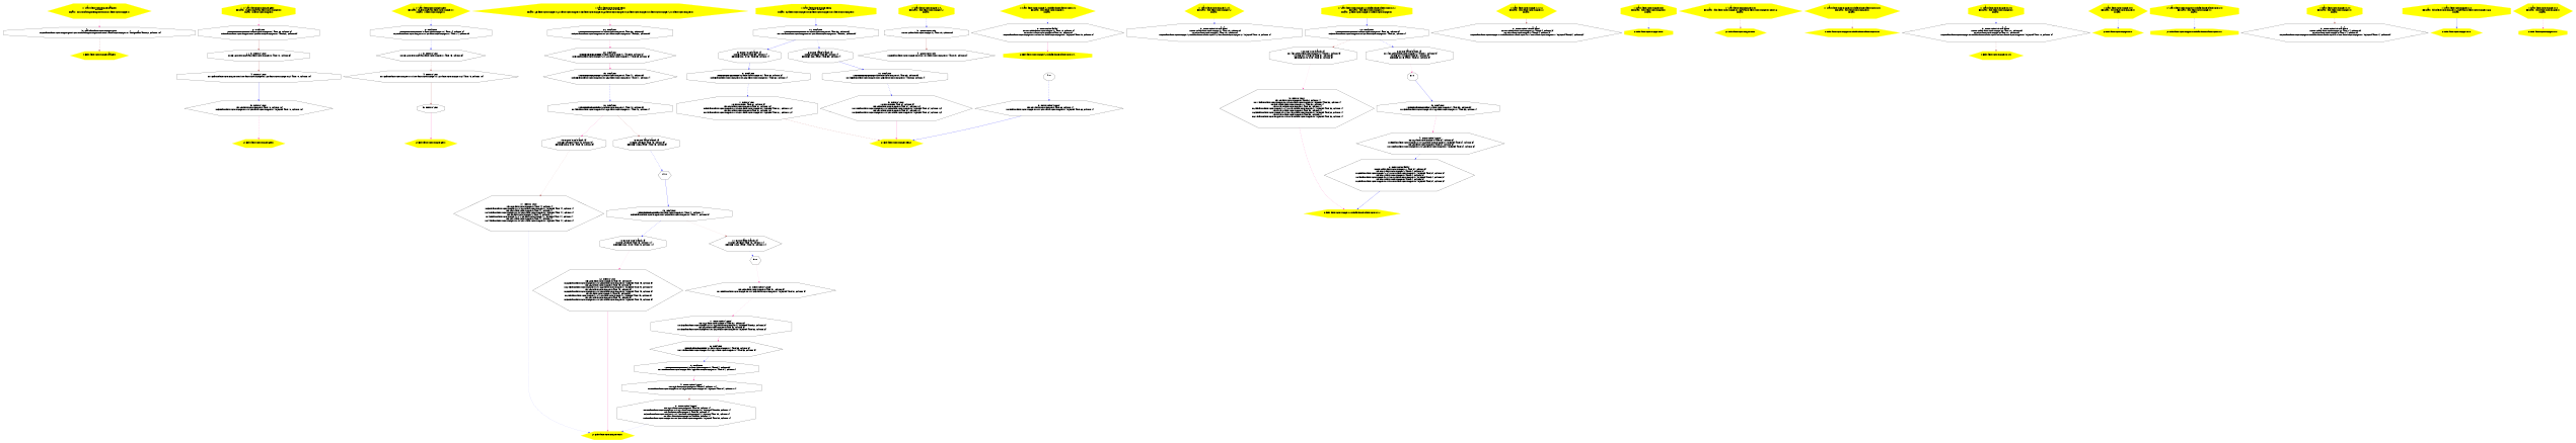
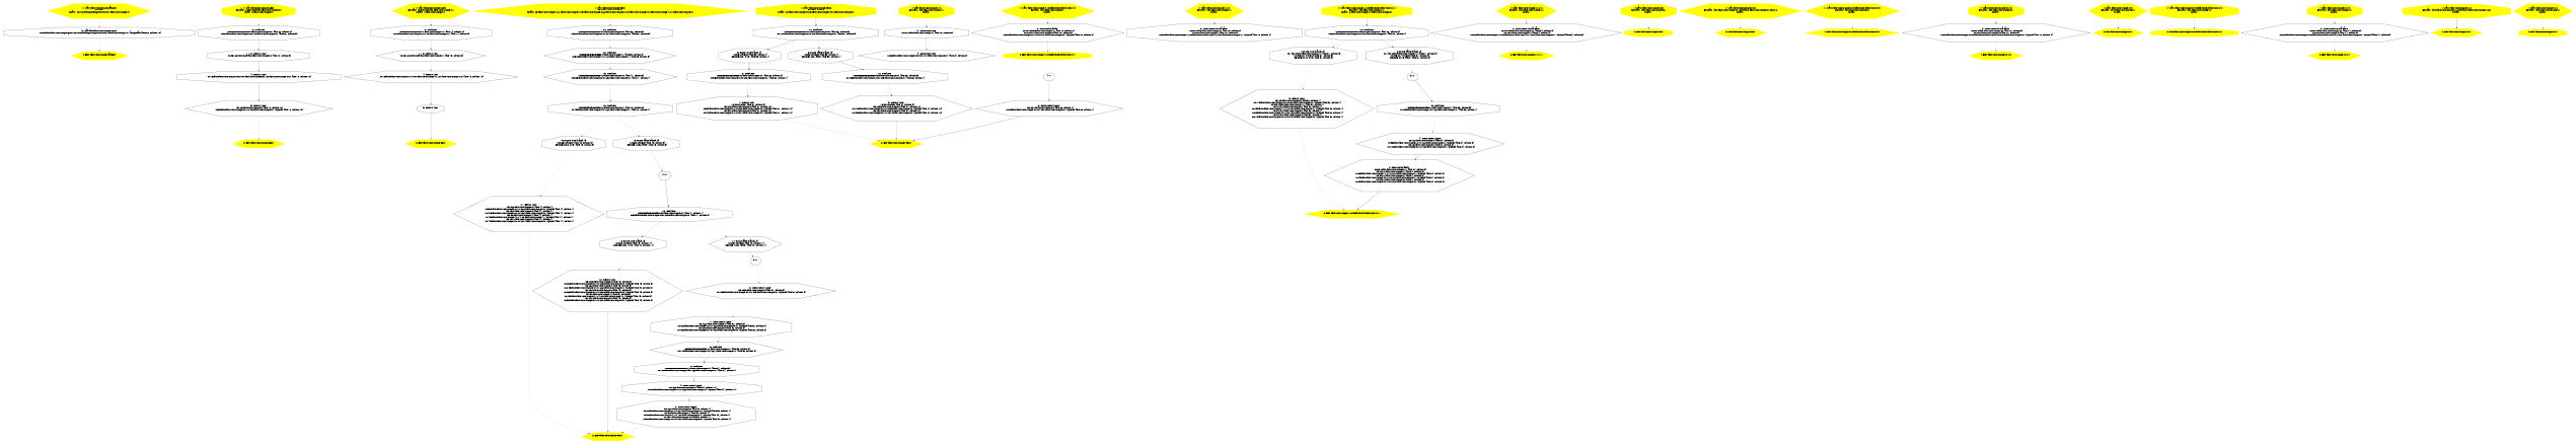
  digraph {
    node [shape=hexagon]
    edge [arrowhead=normal color=blue style=dashed]
    n1 [color=yellow label="1: Start destructor_scope::callgetZ\nFormals: \nLocals:  0$?%__sil_tmp__temp_return_n$1:destructor_scope::Z \n  " style=filled]
    n2 [label="3:  Call _fun_destructor_scope::getZ \n   n$2=_fun_destructor_scope::getZ(&0$?%__sil_tmp__temp_return_n$1:destructor_scope::Z*) assign_last [line 82, column 19]\n " shape=octagon]
    n3 [color=yellow label="2: Exit destructor_scope::callgetZ \n  " style=filled]
    n4 [color=yellow label="1: Start destructor_scope::getX\nFormals:  __return_param:destructor_scope::X*\nLocals:  x:destructor_scope::X \n  " shape=octagon style=filled]
    n5 [label="6:  DeclStmt \n   VARIABLE_DECLARED(x:destructor_scope::X); [line 69, column 3]\n  n$5=_fun_destructor_scope::X::X(&x:destructor_scope::X*) [line 69, column 5]\n " shape=octagon]
    n6 [label="3:  Return Stmt \n   n$0=*&__return_param:destructor_scope::X* [line 70, column 3]\n " shape=octagon]
    n7 [label="4:  Return Stmt \n   n$1=_fun_destructor_scope::X::X(n$0:destructor_scope::X*,&x:destructor_scope::X&) [line 70, column 10]\n " shape=octagon]
    n8 [color=yellow label="2: Exit destructor_scope::getX \n  " style=filled]
    n9 [label="5:  Return Stmt \n   _=*&x:destructor_scope::X [line 70, column 10]\n  n$3=_fun_destructor_scope::X::~X(&x:destructor_scope::X*) injected [line 70, column 10]\n "]
    n10 [color=yellow label="1: Start destructor_scope::getZ\nFormals:  __return_param:destructor_scope::Z*\nLocals:  z:destructor_scope::Z \n  " style=filled]
    n11 [label="6:  DeclStmt \n   VARIABLE_DECLARED(z:destructor_scope::Z); [line 74, column 3]\n  n$2=_fun_destructor_scope::Z::Z(&z:destructor_scope::Z*) [line 74, column 5]\n " shape=octagon]
    n12 [label="3:  Return Stmt \n   n$0=*&__return_param:destructor_scope::Z* [line 75, column 3]\n "]
    n13 [label="4:  Return Stmt \n   n$1=_fun_destructor_scope::Z::Z(n$0:destructor_scope::Z*,&z:destructor_scope::Z&) [line 75, column 10]\n "]
    n14 [color=yellow label="2: Exit destructor_scope::getZ \n  " style=filled]
    n15 [label="5:  Return Stmt \n  " shape=octagon]
    n16 [color=yellow label="1: Start destructor_scope::test1\nFormals:  a:_Bool b:_Bool\nLocals:  y3:destructor_scope::Y y1:destructor_scope::Y x3:destructor_scope::X y2:destructor_scope::Y x2:destructor_scope::X s:destructor_scope::S x1:destructor_scope::X \n  " style=filled]
    n17 [label="21:  DeclStmt \n   VARIABLE_DECLARED(x1:destructor_scope::X); [line 38, column 3]\n  n$52=_fun_destructor_scope::X::X(&x1:destructor_scope::X*) [line 38, column 5]\n " shape=octagon]
    n18 [label="20:  DeclStmt \n   VARIABLE_DECLARED(s:destructor_scope::S); [line 39, column 3]\n  n$51=_fun_destructor_scope::S::S(&s:destructor_scope::S*) [line 39, column 5]\n "]
    n19 [label="19:  DeclStmt \n   VARIABLE_DECLARED(x2:destructor_scope::X); [line 41, column 5]\n  n$50=_fun_destructor_scope::X::X(&x2:destructor_scope::X*) [line 41, column 7]\n "]
    n20 [color=yellow label="2: Exit destructor_scope::test1 \n  " style=filled]
    n21 [label="3:  Destruction(Scope) \n   _=*&y1:destructor_scope::Y [line 55, column 1]\n  n$1=_fun_destructor_scope::Y::~Y(&y1:destructor_scope::Y*) injected [line 55, column 1]\n  _=*&s:destructor_scope::S [line 55, column 1]\n  n$3=_fun_destructor_scope::S::~S(&s:destructor_scope::S*) injected [line 55, column 1]\n  _=*&x1:destructor_scope::X [line 55, column 1]\n  n$5=_fun_destructor_scope::X::~X(&x1:destructor_scope::X*) injected [line 55, column 1]\n " shape=octagon]
    n22 [label="4:  Destruction(Scope) \n   _=*&y3:destructor_scope::Y [line 54, column 11]\n  n$8=_fun_destructor_scope::Y::~Y(&y3:destructor_scope::Y*) injected [line 54, column 11]\n " shape=octagon]
    n23 [label="5:  DeclStmt \n   VARIABLE_DECLARED(y3:destructor_scope::Y); [line 54, column 5]\n  n$10=_fun_destructor_scope::Y::Y(&y3:destructor_scope::Y*) [line 54, column 7]\n " shape=octagon]
    n24 [label="6:  DeclStmt \n   VARIABLE_DECLARED(y1:destructor_scope::Y); [line 53, column 3]\n  n$11=_fun_destructor_scope::Y::Y(&y1:destructor_scope::Y*) [line 53, column 5]\n "]
    n25 [label="7:  Destruction(Scope) \n   _=*&y2:destructor_scope::Y [line 52, column 3]\n  n$13=_fun_destructor_scope::Y::~Y(&y2:destructor_scope::Y*) injected [line 52, column 3]\n  _=*&x2:destructor_scope::X [line 52, column 3]\n  n$15=_fun_destructor_scope::X::~X(&x2:destructor_scope::X*) injected [line 52, column 3]\n " shape=octagon]
    n26 [label="8:  Destruction(Scope) \n   _=*&x3:destructor_scope::X [line 51, column 5]\n  n$18=_fun_destructor_scope::X::~X(&x3:destructor_scope::X*) injected [line 51, column 5]\n "]
    n27 [label="9: + \n  "]
    n28 [label="10: Prune (true branch, if) \n   n$20=*&b:_Bool [line 48, column 11]\n  PRUNE(n$20, true); [line 48, column 11]\n " shape=octagon]
    n29 [label="12:  Return Stmt \n   _=*&x3:destructor_scope::X [line 49, column 9]\n  n$22=_fun_destructor_scope::X::~X(&x3:destructor_scope::X*) injected [line 49, column 9]\n  _=*&y2:destructor_scope::Y [line 49, column 9]\n  n$24=_fun_destructor_scope::Y::~Y(&y2:destructor_scope::Y*) injected [line 49, column 9]\n  _=*&x2:destructor_scope::X [line 49, column 9]\n  n$26=_fun_destructor_scope::X::~X(&x2:destructor_scope::X*) injected [line 49, column 9]\n  _=*&s:destructor_scope::S [line 49, column 9]\n  n$28=_fun_destructor_scope::S::~S(&s:destructor_scope::S*) injected [line 49, column 9]\n  _=*&x1:destructor_scope::X [line 49, column 9]\n  n$30=_fun_destructor_scope::X::~X(&x1:destructor_scope::X*) injected [line 49, column 9]\n "]
    n30 [label="11: Prune (false branch, if) \n   n$20=*&b:_Bool [line 48, column 11]\n  PRUNE(!n$20, false); [line 48, column 11]\n "]
    n31 [label="13:  DeclStmt \n   VARIABLE_DECLARED(x3:destructor_scope::X); [line 47, column 7]\n  n$35=_fun_destructor_scope::X::X(&x3:destructor_scope::X*) [line 47, column 9]\n " shape=octagon]
    n32 [label="14: + \n  "]
    n33 [label="15: Prune (true branch, if) \n   n$36=*&a:_Bool [line 43, column 9]\n  PRUNE(n$36, true); [line 43, column 9]\n " shape=octagon]
    n34 [label="17:  Return Stmt \n   _=*&y2:destructor_scope::Y [line 44, column 7]\n  n$38=_fun_destructor_scope::Y::~Y(&y2:destructor_scope::Y*) injected [line 44, column 7]\n  _=*&x2:destructor_scope::X [line 44, column 7]\n  n$40=_fun_destructor_scope::X::~X(&x2:destructor_scope::X*) injected [line 44, column 7]\n  _=*&s:destructor_scope::S [line 44, column 7]\n  n$42=_fun_destructor_scope::S::~S(&s:destructor_scope::S*) injected [line 44, column 7]\n  _=*&x1:destructor_scope::X [line 44, column 7]\n  n$44=_fun_destructor_scope::X::~X(&x1:destructor_scope::X*) injected [line 44, column 7]\n "]
    n35 [label="16: Prune (false branch, if) \n   n$36=*&a:_Bool [line 43, column 9]\n  PRUNE(!n$36, false); [line 43, column 9]\n " shape=octagon]
    n36 [label="18:  DeclStmt \n   VARIABLE_DECLARED(y2:destructor_scope::Y); [line 42, column 5]\n  n$49=_fun_destructor_scope::Y::Y(&y2:destructor_scope::Y*) [line 42, column 7]\n " shape=octagon]
    n37 [color=yellow label="1: Start destructor_scope::test2\nFormals:  a:_Bool\nLocals:  x2:destructor_scope::X x3:destructor_scope::X x1:destructor_scope::X \n  " shape=octagon style=filled]
    n38 [label="11:  DeclStmt \n   VARIABLE_DECLARED(x1:destructor_scope::X); [line 58, column 3]\n  n$17=_fun_destructor_scope::X::X(&x1:destructor_scope::X*) [line 58, column 5]\n " shape=octagon]
    n39 [label="5: Prune (true branch, if) \n   n$3=*&a:_Bool [line 59, column 7]\n  PRUNE(n$3, true); [line 59, column 7]\n " shape=octagon]
    n40 [label="6: Prune (false branch, if) \n   n$3=*&a:_Bool [line 59, column 7]\n  PRUNE(!n$3, false); [line 59, column 7]\n " shape=octagon]
    n41 [label="8:  DeclStmt \n   VARIABLE_DECLARED(x2:destructor_scope::X); [line 60, column 5]\n  n$9=_fun_destructor_scope::X::X(&x2:destructor_scope::X*) [line 60, column 7]\n " shape=octagon]
    n42 [label="10:  DeclStmt \n   VARIABLE_DECLARED(x3:destructor_scope::X); [line 63, column 5]\n  n$15=_fun_destructor_scope::X::X(&x3:destructor_scope::X*) [line 63, column 7]\n " shape=octagon]
    n43 [color=yellow label="2: Exit destructor_scope::test2 \n  " style=filled]
    n44 [label="3:  Destruction(Scope) \n   _=*&x1:destructor_scope::X [line 66, column 1]\n  n$1=_fun_destructor_scope::X::~X(&x1:destructor_scope::X*) injected [line 66, column 1]\n "]
    n45 [label="4: + \n  " shape=octagon]
    n46 [label="7:  Return Stmt \n   *&return:int=1 [line 61, column 5]\n  _=*&x2:destructor_scope::X [line 61, column 12]\n  n$5=_fun_destructor_scope::X::~X(&x2:destructor_scope::X*) injected [line 61, column 12]\n  _=*&x1:destructor_scope::X [line 61, column 12]\n  n$7=_fun_destructor_scope::X::~X(&x1:destructor_scope::X*) injected [line 61, column 12]\n " shape=octagon]
    n47 [label="9:  Return Stmt \n   *&return:int=2 [line 64, column 5]\n  _=*&x3:destructor_scope::X [line 64, column 12]\n  n$11=_fun_destructor_scope::X::~X(&x3:destructor_scope::X*) injected [line 64, column 12]\n  _=*&x1:destructor_scope::X [line 64, column 12]\n  n$13=_fun_destructor_scope::X::~X(&x1:destructor_scope::X*) injected [line 64, column 12]\n "]
    n48 [color=yellow label="1: Start destructor_scope::S::S\nFormals:  this:destructor_scope::S*\nLocals:  \n  " shape=octagon style=filled]
    n49 [label="3:  Constructor Init \n   n$1=*&this:destructor_scope::S* [line 19, column 8]\n " shape=octagon]
    n50 [label="4:  Constructor Init \n   n$2=_fun_destructor_scope::X::X(n$1.x1:destructor_scope::X*) [line 19, column 8]\n "]
    n51 [color=yellow label="1: Start destructor_scope::S::__infer_inner_destructor_~S\nFormals:  this:destructor_scope::S*\nLocals:  \n  " style=filled]
    n52 [label="3:  Destruction(fields) \n   n$0=*&this:destructor_scope::S* [line 19, column 8]\n  _=*n$0.x1:destructor_scope::X [line 19, column 8]\n  n$2=_fun_destructor_scope::X::~X(n$0.x1:destructor_scope::X*) injected [line 19, column 8]\n "]
    n53 [color=yellow label="2: Exit destructor_scope::S::__infer_inner_destructor_~S \n  " shape=octagon style=filled]
    n54 [color=yellow label="1: Start destructor_scope::S::~S\nFormals:  this:destructor_scope::S*\nLocals:  \n  " style=filled]
    n55 [label="3:  Destruction(virtual base) \n   n$0=*&this:destructor_scope::S* [line 19, column 8]\n  _=*n$0:destructor_scope::S [line 19, column 8]\n  n$2=_fun_destructor_scope::S::__infer_inner_destructor_~S(n$0:destructor_scope::S*) injected [line 19, column 8]\n " shape=octagon]
    n56 [color=yellow label="1: Start destructor_scope::W::__infer_inner_destructor_~W\nFormals:  this:destructor_scope::W*\nLocals:  y:destructor_scope::Y x:destructor_scope::X \n  " shape=octagon style=filled]
    n57 [label="10:  DeclStmt \n   VARIABLE_DECLARED(x:destructor_scope::X); [line 30, column 5]\n  n$30=_fun_destructor_scope::X::X(&x:destructor_scope::X*) [line 30, column 7]\n " shape=octagon]
    n58 [label="7: Prune (true branch, if) \n   n$14=*&this:destructor_scope::W* [line 31, column 9]\n  n$15=*n$14.b:_Bool [line 31, column 9]\n  PRUNE(n$15, true); [line 31, column 9]\n " shape=octagon]
    n59 [label="8: Prune (false branch, if) \n   n$14=*&this:destructor_scope::W* [line 31, column 9]\n  n$15=*n$14.b:_Bool [line 31, column 9]\n  PRUNE(!n$15, false); [line 31, column 9]\n " shape=octagon]
    n60 [label="9:  Return Stmt \n   _=*&x:destructor_scope::X [line 32, column 7]\n  n$17=_fun_destructor_scope::X::~X(&x:destructor_scope::X*) injected [line 32, column 7]\n  n$19=*&this:destructor_scope::W* [line 32, column 7]\n  _=*n$19.s:destructor_scope::S [line 32, column 7]\n  n$25=_fun_destructor_scope::S::~S(n$19.s:destructor_scope::S*) injected [line 32, column 7]\n  _=*n$19.y:destructor_scope::Y [line 32, column 7]\n  n$23=_fun_destructor_scope::Y::~Y(n$19.y:destructor_scope::Y*) injected [line 32, column 7]\n  _=*n$19.x:destructor_scope::X [line 32, column 7]\n  n$21=_fun_destructor_scope::X::~X(n$19.x:destructor_scope::X*) injected [line 32, column 7]\n "]
    n61 [label="6: + \n  " shape=octagon]
    n62 [color=yellow label="2: Exit destructor_scope::W::__infer_inner_destructor_~W \n  " style=filled]
    n63 [label="3:  Destruction(fields) \n   n$0=*&this:destructor_scope::W* [line 34, column 3]\n  _=*n$0.s:destructor_scope::S [line 34, column 3]\n  n$6=_fun_destructor_scope::S::~S(n$0.s:destructor_scope::S*) injected [line 34, column 3]\n  _=*n$0.y:destructor_scope::Y [line 34, column 3]\n  n$4=_fun_destructor_scope::Y::~Y(n$0.y:destructor_scope::Y*) injected [line 34, column 3]\n  _=*n$0.x:destructor_scope::X [line 34, column 3]\n  n$2=_fun_destructor_scope::X::~X(n$0.x:destructor_scope::X*) injected [line 34, column 3]\n "]
    n64 [label="4:  Destruction(Scope) \n   _=*&y:destructor_scope::Y [line 34, column 3]\n  n$9=_fun_destructor_scope::Y::~Y(&y:destructor_scope::Y*) injected [line 34, column 3]\n  _=*&x:destructor_scope::X [line 34, column 3]\n  n$11=_fun_destructor_scope::X::~X(&x:destructor_scope::X*) injected [line 34, column 3]\n "]
    n65 [label="5:  DeclStmt \n   VARIABLE_DECLARED(y:destructor_scope::Y); [line 33, column 5]\n  n$13=_fun_destructor_scope::Y::Y(&y:destructor_scope::Y*) [line 33, column 7]\n " shape=octagon]
    n66 [color=yellow label="1: Start destructor_scope::W::~W\nFormals:  this:destructor_scope::W*\nLocals:  \n  " style=filled]
    n67 [label="3:  Destruction(virtual base) \n   n$0=*&this:destructor_scope::W* [line 34, column 3]\n  _=*n$0:destructor_scope::W [line 34, column 3]\n  n$2=_fun_destructor_scope::W::__infer_inner_destructor_~W(n$0:destructor_scope::W*) injected [line 34, column 3]\n "]
+   n68 [color=yellow label="2: Exit destructor_scope::W::~W \n  " style=filled]
    n69 [color=yellow label="1: Start destructor_scope::X::X\nFormals:  this:destructor_scope::X*\nLocals:  \n  " shape=octagon style=filled]
    n70 [color=yellow label="2: Exit destructor_scope::X::X \n  " shape=octagon style=filled]
    n71 [color=yellow label="1: Start destructor_scope::X::X\nFormals:  this:destructor_scope::X* __param_0:destructor_scope::X const &\nLocals:  \n  " style=filled]
    n72 [color=yellow label="2: Exit destructor_scope::X::X \n  " style=filled]
    n73 [color=yellow label="1: Start destructor_scope::X::__infer_inner_destructor_~X\nFormals:  this:destructor_scope::X*\nLocals:  \n  " style=filled]
    n74 [color=yellow label="2: Exit destructor_scope::X::__infer_inner_destructor_~X \n  " style=filled]
    n75 [color=yellow label="1: Start destructor_scope::X::~X\nFormals:  this:destructor_scope::X*\nLocals:  \n  " shape=octagon style=filled]
    n76 [label="3:  Destruction(virtual base) \n   n$0=*&this:destructor_scope::X* [line 10, column 9]\n  _=*n$0:destructor_scope::X [line 10, column 9]\n  n$2=_fun_destructor_scope::X::__infer_inner_destructor_~X(n$0:destructor_scope::X*) injected [line 10, column 9]\n "]
    n77 [color=yellow label="2: Exit destructor_scope::X::~X \n  " style=filled]
    n78 [color=yellow label="1: Start destructor_scope::Y::Y\nFormals:  this:destructor_scope::Y*\nLocals:  \n  " style=filled]
    n79 [color=yellow label="2: Exit destructor_scope::Y::Y \n  " style=filled]
    n80 [color=yellow label="1: Start destructor_scope::Y::__infer_inner_destructor_~Y\nFormals:  this:destructor_scope::Y*\nLocals:  \n  " shape=octagon style=filled]
    n81 [color=yellow label="2: Exit destructor_scope::Y::__infer_inner_destructor_~Y \n  " shape=octagon style=filled]
    n82 [color=yellow label="1: Start destructor_scope::Y::~Y\nFormals:  this:destructor_scope::Y*\nLocals:  \n  " shape=octagon style=filled]
    n83 [label="3:  Destruction(virtual base) \n   n$0=*&this:destructor_scope::Y* [line 14, column 9]\n  _=*n$0:destructor_scope::Y [line 14, column 9]\n  n$2=_fun_destructor_scope::Y::__infer_inner_destructor_~Y(n$0:destructor_scope::Y*) injected [line 14, column 9]\n "]
+   n84 [color=yellow label="2: Exit destructor_scope::Y::~Y \n  " style=filled]
    n85 [color=yellow label="1: Start destructor_scope::Z::Z\nFormals:  this:destructor_scope::Z* __param_0:destructor_scope::Z&&\nLocals:  \n  " shape=octagon style=filled]
    n86 [color=yellow label="2: Exit destructor_scope::Z::Z \n  " style=filled]
    n87 [color=yellow label="1: Start destructor_scope::Z::Z\nFormals:  this:destructor_scope::Z*\nLocals:  \n  " style=filled]
    n88 [color=yellow label="2: Exit destructor_scope::Z::Z \n  " shape=octagon style=filled]
    n1 -> n2 [arrowhead=vee color=deeppink style=dotted]
    n2 -> n3 [color=brown]
    n4 -> n5 [arrowhead=vee color=deeppink]
    n5 -> n6 [arrowhead=vee color=brown style=solid]
    n6 -> n7 [arrowhead=vee color=brown style=solid]
    n7 -> n9 [arrowhead=vee style=solid]
    n9 -> n8 [arrowhead=vee color=deeppink]
    n10 -> n11 [arrowhead=vee]
    n11 -> n12
    n12 -> n13 [arrowhead=vee color=brown]
    n13 -> n15 [arrowhead=vee color=brown style=solid]
    n15 -> n14 [color=deeppink style=solid]
    n16 -> n17 [arrowhead=vee color=deeppink]
    n17 -> n18 [color=deeppink]
    n18 -> n19 [color=deeppink style=solid]
    n19 -> n36
    n21 -> n20 [style=dotted]
    n22 -> n21 [color=brown style=dotted]
    n23 -> n22 [color=deeppink style=solid]
    n24 -> n23 [arrowhead=vee]
    n25 -> n24 [color=deeppink style=solid]
    n26 -> n25 [color=deeppink style=dotted]
    n27 -> n26 [color=deeppink style=dotted]
    n28 -> n29 [color=deeppink style=dotted]
    n29 -> n20 [arrowhead=vee color=deeppink style=solid]
    n30 -> n27 [style=dotted]
    n31 -> n28
    n31 -> n30 [color=brown style=dotted]
    n32 -> n31 [style=solid]
    n33 -> n34 [arrowhead=vee color=brown style=dotted]
    n34 -> n20 [style=dotted]
    n35 -> n32
    n36 -> n33 [color=deeppink]
    n36 -> n35 [arrowhead=vee color=brown]
    n37 -> n38 [style=solid]
    n38 -> n39 [style=solid]
    n38 -> n40 [style=dotted]
    n39 -> n41 [arrowhead=vee style=solid]
    n40 -> n42 [arrowhead=vee style=solid]
    n41 -> n46
    n42 -> n47 [arrowhead=vee]
    n44 -> n43 [arrowhead=vee style=solid]
    n45 -> n44
    n46 -> n43 [color=brown]
    n47 -> n43 [color=deeppink style=solid]
    n48 -> n49 [arrowhead=vee]
    n49 -> n50 [arrowhead=vee color=brown style=solid]
    n51 -> n52 [arrowhead=vee style=dotted]
    n52 -> n53 [arrowhead=vee color=deeppink style=solid]
    n54 -> n55 [style=dotted]
    n56 -> n57 [arrowhead=vee style=solid]
    n57 -> n58 [arrowhead=vee color=brown]
    n57 -> n59 [arrowhead=vee]
    n58 -> n60 [arrowhead=vee color=deeppink style=dotted]
    n59 -> n61 [arrowhead=vee color=deeppink style=dotted]
    n60 -> n62 [arrowhead=vee color=deeppink]
    n61 -> n65 [arrowhead=vee style=solid]
    n63 -> n62 [arrowhead=vee style=solid]
    n64 -> n63
    n65 -> n64 [color=deeppink]
    n66 -> n67 [color=brown style=solid]
+   n67 -> n68 [color=brown style=dotted]
    n69 -> n70 [arrowhead=vee style=dotted]
    n71 -> n72 [color=brown]
    n73 -> n74 [color=brown style=dotted]
    n75 -> n76 [style=dotted]
    n76 -> n77 [color=brown]
    n78 -> n79 [arrowhead=vee]
    n80 -> n81 [arrowhead=vee]
    n82 -> n83 [color=brown]
+   n83 -> n84 [color=deeppink]
    n85 -> n86 [style=solid]
    n87 -> n88 [color=deeppink]
  }
